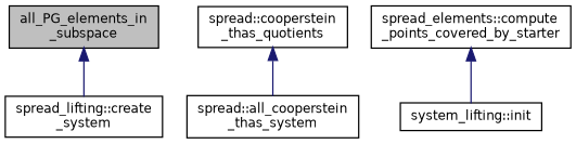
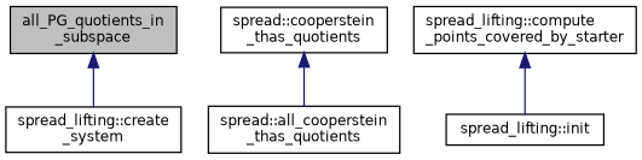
  digraph {
    rankdir=TB
    node [color=black fillcolor=white fontname=Helvetica fontsize=10 shape=record style=filled]
    edge [color=midnightblue dir=back fontname=Helvetica fontsize=10 labelfontname=Helvetica labelfontsize=10 style=solid]
-   n1 [fillcolor=grey75 fontcolor=black height=0.2 label="all_PG_elements_in\l_subspace" width=0.4]
+   n1 [fillcolor=grey75 fontcolor=black height=0.2 label="all_PG_quotients_in\l_subspace" width=0.4]
    n2 [height=0.2 label="spread_lifting::create\l_system" width=0.4]
    n3 [height=0.2 label="spread::cooperstein\l_thas_quotients" width=0.4]
-   n4 [height=0.2 label="spread::all_cooperstein\l_thas_system" width=0.4]
-   n5 [height=0.2 label="spread_elements::compute\l_points_covered_by_starter" width=0.4]
-   n6 [height=0.2 label="system_lifting::init" width=0.4]
+   n4 [height=0.2 label="spread::all_cooperstein\l_thas_quotients" width=0.4]
+   n5 [height=0.2 label="spread_lifting::compute\l_points_covered_by_starter" width=0.4]
+   n6 [height=0.2 label="spread_lifting::init" width=0.4]
    n1 -> n2
    n3 -> n4
    n5 -> n6
  }
